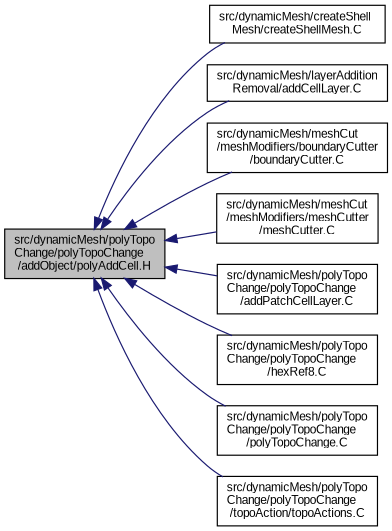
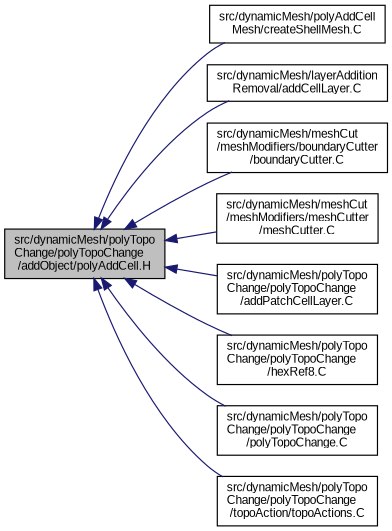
  digraph {
    rankdir=LR
    fontname="Liberation Sans"
    node [color=black fontname="Liberation Sans" fontsize=10 shape=record]
    edge [color=midnightblue dir=back fontname="Liberation Sans" fontsize=10 labelfontname=FreeSans labelfontsize=10 style=solid]
    n1 [fillcolor=grey75 fontcolor=black height=0.2 label="src/dynamicMesh/polyTopo\lChange/polyTopoChange\l/addObject/polyAddCell.H" style=filled width=0.4]
-   n2 [height=0.2 label="src/dynamicMesh/createShell\lMesh/createShellMesh.C" width=0.4]
+   n2 [height=0.2 label="src/dynamicMesh/polyAddCell\lMesh/createShellMesh.C" width=0.4]
    n3 [height=0.2 label="src/dynamicMesh/layerAddition\lRemoval/addCellLayer.C" width=0.4]
    n4 [height=0.2 label="src/dynamicMesh/meshCut\l/meshModifiers/boundaryCutter\l/boundaryCutter.C" width=0.4]
    n5 [height=0.2 label="src/dynamicMesh/meshCut\l/meshModifiers/meshCutter\l/meshCutter.C" width=0.4]
    n6 [height=0.2 label="src/dynamicMesh/polyTopo\lChange/polyTopoChange\l/addPatchCellLayer.C" width=0.4]
    n7 [height=0.2 label="src/dynamicMesh/polyTopo\lChange/polyTopoChange\l/hexRef8.C" width=0.4]
    n8 [height=0.2 label="src/dynamicMesh/polyTopo\lChange/polyTopoChange\l/polyTopoChange.C" width=0.4]
    n9 [height=0.2 label="src/dynamicMesh/polyTopo\lChange/polyTopoChange\l/topoAction/topoActions.C" width=0.4]
    n1 -> n2
    n1 -> n3
    n1 -> n4
    n1 -> n5
    n1 -> n6
    n1 -> n7
    n1 -> n8
    n1 -> n9
  }
